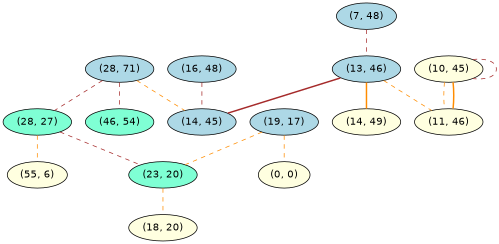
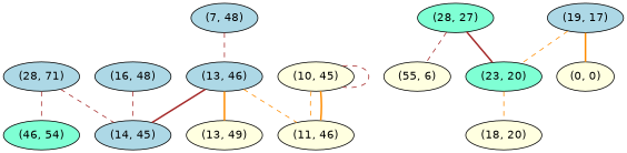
  graph {
    fontname="DejaVu Sans"
    node [fillcolor=lightblue fontname="DejaVu Sans" style=filled]
    edge [color=brown fontname="DejaVu Sans" style=dashed weight=1]
    n1 [label="(28, 71)"]
    "(28, 27)" [fillcolor=aquamarine]
    "(14, 45)"
    "(46, 54)" [fillcolor=aquamarine]
    "(23, 20)" [fillcolor=aquamarine]
    "(55, 6)" [fillcolor=lightyellow]
    "(16, 48)"
    "(18, 20)" [fillcolor=lightyellow]
    "(13, 46)"
-   "(13, 49)" [fillcolor=lightyellow label="(14, 49)"]
+   "(13, 49)" [fillcolor=lightyellow]
    "(11, 46)" [fillcolor=lightyellow]
    "(10, 45)" [fillcolor=lightyellow]
    "(19, 17)"
    "(0, 0)" [fillcolor=lightyellow]
    "(7, 48)"
-   n1 -- "(28, 27)"
-   n1 -- "(14, 45)" [color=darkorange]
+   n1 -- "(14, 45)"
    n1 -- "(46, 54)"
-   "(28, 27)" -- "(23, 20)"
-   "(28, 27)" -- "(55, 6)" [color=darkorange]
+   "(28, 27)" -- "(23, 20)" [style=bold]
+   "(28, 27)" -- "(55, 6)"
    "(23, 20)" -- "(18, 20)" [color=darkorange]
    "(16, 48)" -- "(14, 45)"
    "(13, 46)" -- "(14, 45)" [style=bold]
    "(13, 46)" -- "(13, 49)" [color=darkorange style=bold]
    "(13, 46)" -- "(11, 46)" [color=darkorange]
    "(10, 45)" -- "(11, 46)" [color=darkorange]
    "(10, 45)" -- "(11, 46)" [color=darkorange style=bold]
    "(10, 45)" -- "(10, 45)" [weight=2]
    "(19, 17)" -- "(23, 20)" [color=darkorange]
-   "(19, 17)" -- "(0, 0)" [color=darkorange weight=4]
+   "(19, 17)" -- "(0, 0)" [color=darkorange style=bold weight=4]
    "(7, 48)" -- "(13, 46)"
  }
